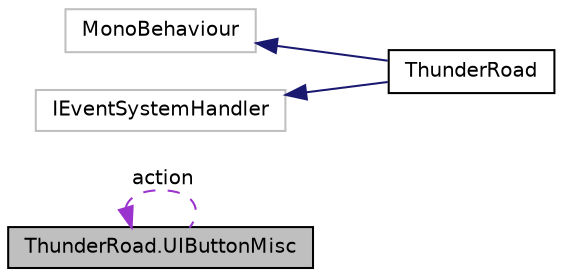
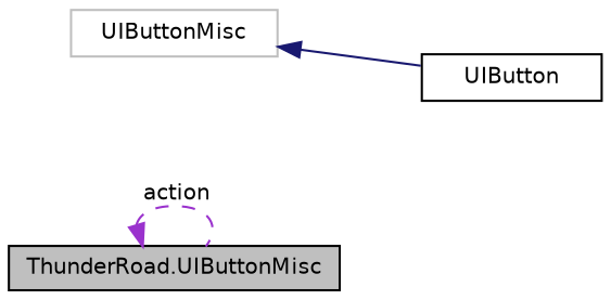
  digraph {
    rankdir=LR
    node [color=black fillcolor=white fontname=Helvetica fontsize=10 shape=record style=filled]
    edge [color=midnightblue dir=back fontname=Helvetica fontsize=10 labelfontname=Helvetica labelfontsize=10 style=solid]
    n1 [fillcolor=grey75 fontcolor=black height=0.2 label="ThunderRoad.UIButtonMisc" width=0.4]
-   n2 [height=0.2 label=ThunderRoad width=0.4]
-   n3 [color=grey75 height=0.2 label=MonoBehaviour width=0.4]
-   n4 [color=grey75 height=0.2 label=IEventSystemHandler width=0.4]
+   n2 [height=0.2 label=UIButton width=0.4]
+   n3 [color=grey75 height=0.2 label=UIButtonMisc width=0.4]
    n1 -> n1 [color=darkorchid3 label=" action" style=dashed]
    n3 -> n2
-   n4 -> n2
  }
